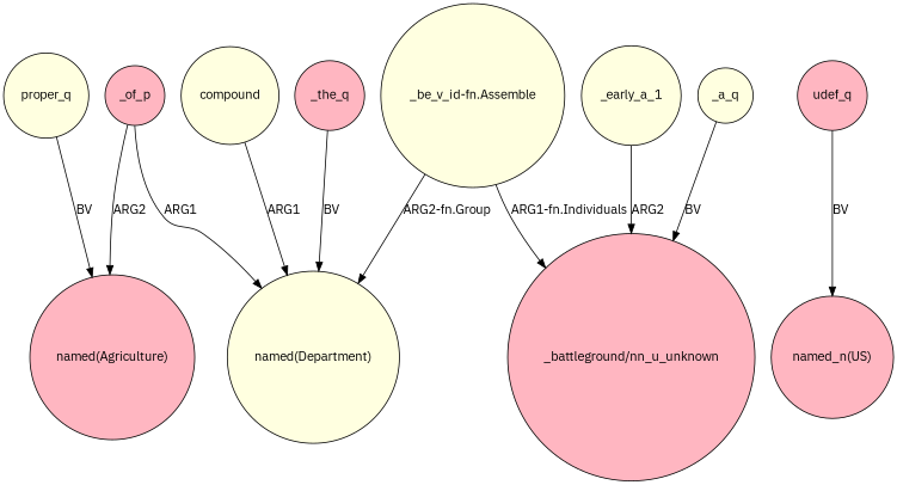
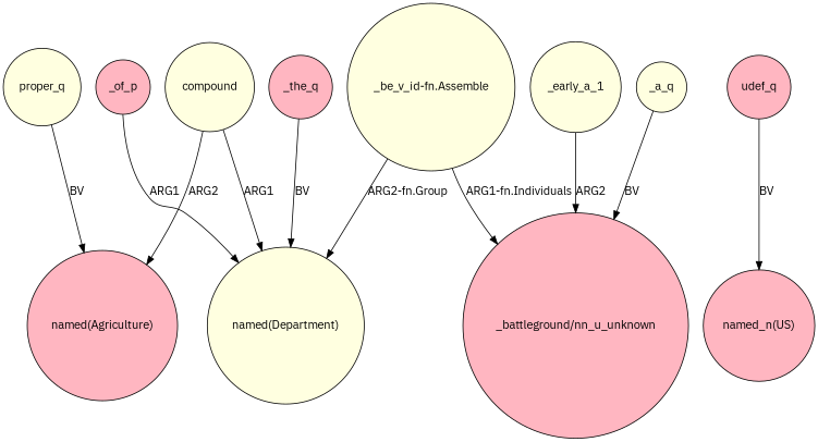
  digraph {
    fontname="IBM Plex Sans"
    node [fillcolor=lightpink fontname="IBM Plex Sans" shape=circle style=filled]
    edge [fontname="IBM Plex Sans"]
    "named(Agriculture)"
    proper_q [fillcolor=lightyellow]
    compound [fillcolor=lightyellow]
    "named(Department)" [fillcolor=lightyellow]
    "named_n(US)"
    "_be_v_id-fn.Assemble" [fillcolor=lightyellow]
    "_battleground/nn_u_unknown"
    _of_p
    _early_a_1 [fillcolor=lightyellow]
    udef_q
    _the_q
    _a_q [fillcolor=lightyellow]
    proper_q -> "named(Agriculture)" [label=BV]
    compound -> "named(Department)" [label=ARG1]
    "_be_v_id-fn.Assemble" -> "named(Department)" [label="ARG2-fn.Group"]
    "_be_v_id-fn.Assemble" -> "_battleground/nn_u_unknown" [label="ARG1-fn.Individuals"]
-   _of_p -> "named(Agriculture)" [label=ARG2]
+   compound -> "named(Agriculture)" [label=ARG2]
    _of_p -> "named(Department)" [label=ARG1]
    _early_a_1 -> "_battleground/nn_u_unknown" [label=ARG2]
    udef_q -> "named_n(US)" [label=BV]
    _the_q -> "named(Department)" [label=BV]
    _a_q -> "_battleground/nn_u_unknown" [label=BV]
  }
